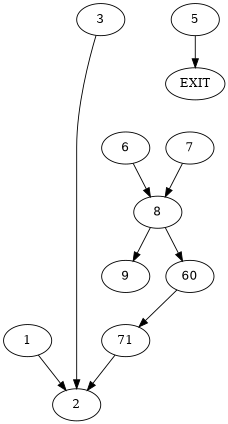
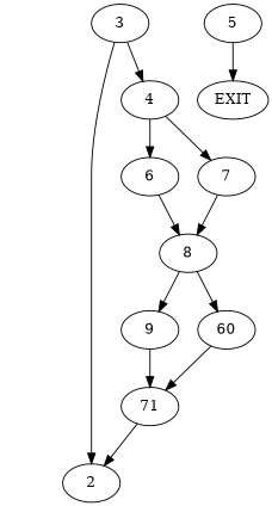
  digraph {
-   1
    2
    n3 [label=EXIT]
    5
    3
+   4
    6
    7
    8
    9
    n11 [label=60]
    n12 [label=71]
-   1 -> 2
    5 -> n3
    3 -> 2
+   3 -> 4
+   4 -> 6
+   4 -> 7
    6 -> 8
    7 -> 8
    8 -> 9
    8 -> n11
+   9 -> n12
    n11 -> n12
    n12 -> 2
  }
